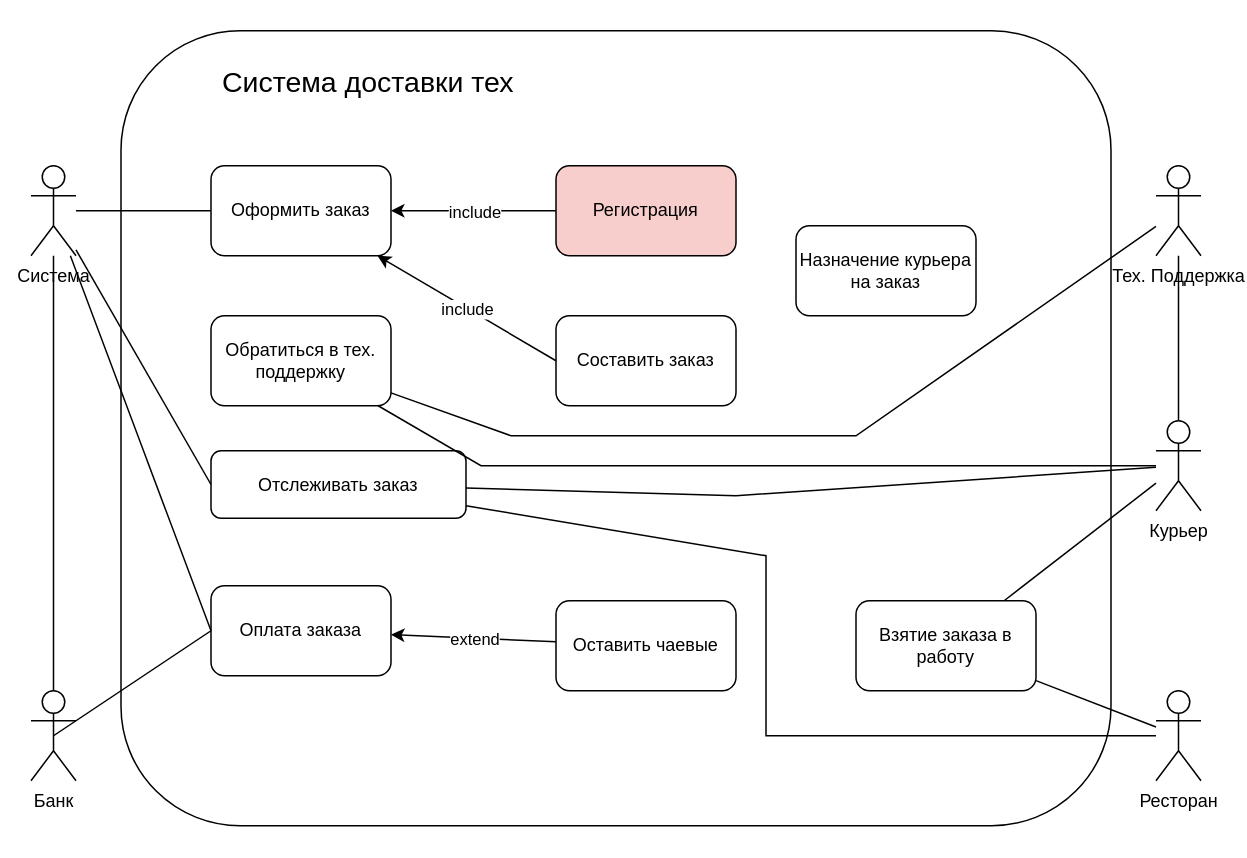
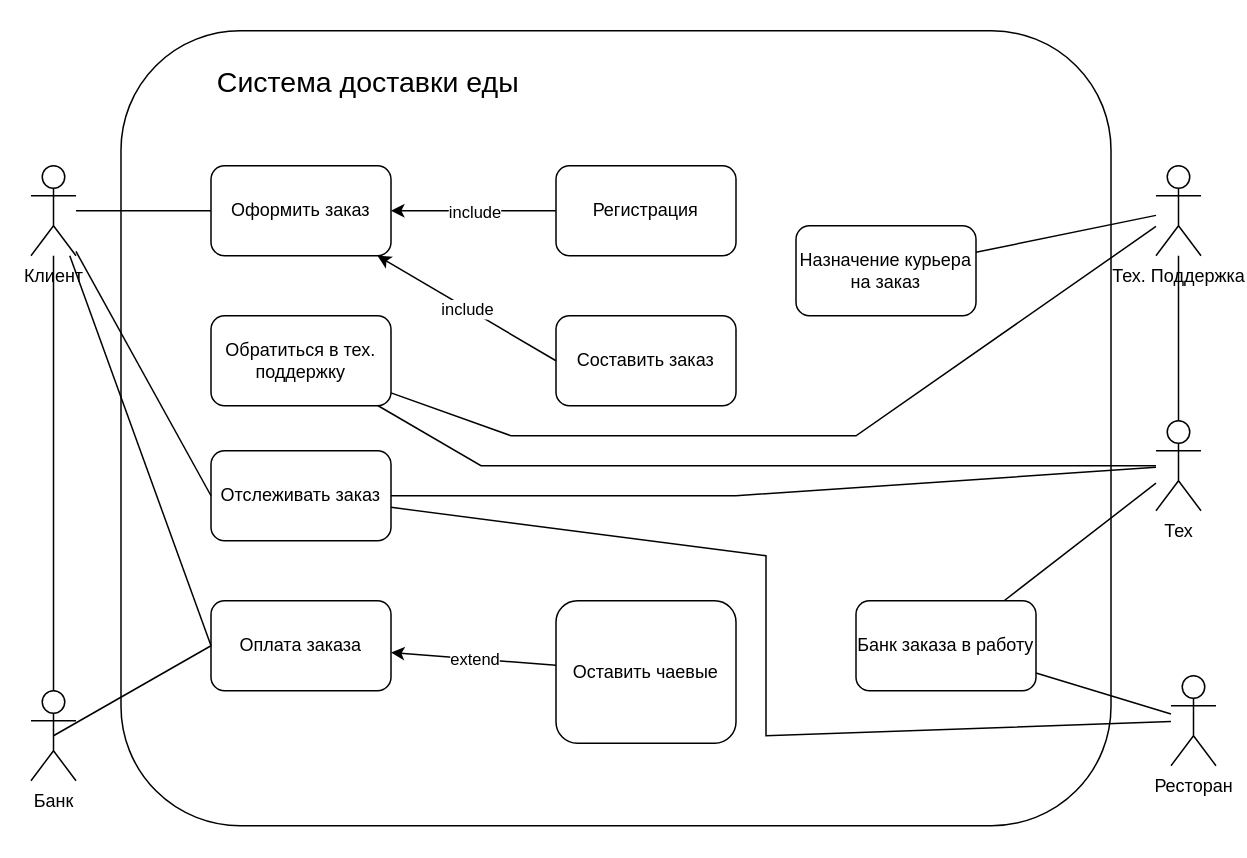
  <mxCell id="0" />
  <mxCell id="1" parent="0" />
- <mxCell id="2" value="Система&lt;div&gt;&lt;br&gt;&lt;/div&gt;" style="shape=umlActor;verticalLabelPosition=bottom;verticalAlign=top;html=1;outlineConnect=0;" vertex="1" parent="1"><mxGeometry x="20" y="110" width="30" height="60" as="geometry" /></mxCell>
+ <mxCell id="2" value="Клиент&lt;div&gt;&lt;br&gt;&lt;/div&gt;" style="shape=umlActor;verticalLabelPosition=bottom;verticalAlign=top;html=1;outlineConnect=0;" vertex="1" parent="1"><mxGeometry x="20" y="110" width="30" height="60" as="geometry" /></mxCell>
  <mxCell id="3" value="Тех. Поддержка" style="shape=umlActor;verticalLabelPosition=bottom;verticalAlign=top;html=1;outlineConnect=0;" vertex="1" parent="1"><mxGeometry x="770" y="110" width="30" height="60" as="geometry" /></mxCell>
  <mxCell id="4" value="Банк" style="shape=umlActor;verticalLabelPosition=bottom;verticalAlign=top;html=1;outlineConnect=0;" vertex="1" parent="1"><mxGeometry x="20" y="460" width="30" height="60" as="geometry" /></mxCell>
- <mxCell id="5" value="Курьер" style="shape=umlActor;verticalLabelPosition=bottom;verticalAlign=top;html=1;outlineConnect=0;" vertex="1" parent="1"><mxGeometry x="770" y="280" width="30" height="60" as="geometry" /></mxCell>
- <mxCell id="6" value="Ресторан" style="shape=umlActor;verticalLabelPosition=bottom;verticalAlign=top;html=1;outlineConnect=0;" vertex="1" parent="1"><mxGeometry x="770" y="460" width="30" height="60" as="geometry" /></mxCell>
+ <mxCell id="5" value="Тех" style="shape=umlActor;verticalLabelPosition=bottom;verticalAlign=top;html=1;outlineConnect=0;" vertex="1" parent="1"><mxGeometry x="770" y="280" width="30" height="60" as="geometry" /></mxCell>
+ <mxCell id="6" value="Ресторан" style="shape=umlActor;verticalLabelPosition=bottom;verticalAlign=top;html=1;outlineConnect=0;" vertex="1" parent="1"><mxGeometry x="780" y="450" width="30" height="60" as="geometry" /></mxCell>
  <mxCell id="7" value="" style="rounded=1;whiteSpace=wrap;html=1;" vertex="1" parent="1"><mxGeometry x="80" y="20" width="660" height="530" as="geometry" /></mxCell>
- <mxCell id="8" value="&lt;font style=&quot;font-size: 19px;&quot;&gt;Система доставки тех&lt;/font&gt;" style="text;html=1;align=center;verticalAlign=middle;whiteSpace=wrap;rounded=0;" vertex="1" parent="1"><mxGeometry x="130" y="30" width="230" height="50" as="geometry" /></mxCell>
+ <mxCell id="8" value="&lt;font style=&quot;font-size: 19px;&quot;&gt;Система доставки еды&lt;/font&gt;" style="text;html=1;align=center;verticalAlign=middle;whiteSpace=wrap;rounded=0;" vertex="1" parent="1"><mxGeometry x="130" y="30" width="230" height="50" as="geometry" /></mxCell>
  <mxCell id="9" value="Оформить заказ" style="rounded=1;whiteSpace=wrap;html=1;" vertex="1" parent="1"><mxGeometry x="140" y="110" width="120" height="60" as="geometry" /></mxCell>
  <mxCell id="10" value="Обратиться в тех. поддержку" style="rounded=1;whiteSpace=wrap;html=1;" vertex="1" parent="1"><mxGeometry x="140" y="210" width="120" height="60" as="geometry" /></mxCell>
- <mxCell id="11" value="Оплата заказа" style="rounded=1;whiteSpace=wrap;html=1;" vertex="1" parent="1"><mxGeometry x="140" y="390" width="120" height="60" as="geometry" /></mxCell>
- <mxCell id="12" value="Отслеживать заказ" style="rounded=1;whiteSpace=wrap;html=1;" vertex="1" parent="1"><mxGeometry x="140" y="300" width="170" height="45" as="geometry" /></mxCell>
+ <mxCell id="11" value="Оплата заказа" style="rounded=1;whiteSpace=wrap;html=1;" vertex="1" parent="1"><mxGeometry x="140" y="400" width="120" height="60" as="geometry" /></mxCell>
+ <mxCell id="12" value="Отслеживать заказ" style="rounded=1;whiteSpace=wrap;html=1;" vertex="1" parent="1"><mxGeometry x="140" y="300" width="120" height="60" as="geometry" /></mxCell>
  <mxCell id="13" value="" style="endArrow=none;html=1;rounded=0;entryX=0;entryY=0.5;entryDx=0;entryDy=0;" edge="1" parent="1" source="2" target="9"><mxGeometry width="50" height="50" relative="1" as="geometry"><mxPoint x="130" y="220" as="sourcePoint" /><mxPoint x="180" y="170" as="targetPoint" /></mxGeometry></mxCell>
  <mxCell id="14" value="" style="endArrow=none;html=1;rounded=0;" edge="1" parent="1" source="2" target="4"><mxGeometry width="50" height="50" relative="1" as="geometry"><mxPoint x="130" y="220" as="sourcePoint" /><mxPoint x="180" y="170" as="targetPoint" /></mxGeometry></mxCell>
  <mxCell id="15" value="" style="endArrow=none;html=1;rounded=0;entryX=0;entryY=0.5;entryDx=0;entryDy=0;" edge="1" parent="1" source="2" target="12"><mxGeometry width="50" height="50" relative="1" as="geometry"><mxPoint x="130" y="290" as="sourcePoint" /><mxPoint x="180" y="240" as="targetPoint" /></mxGeometry></mxCell>
  <mxCell id="16" value="" style="endArrow=none;html=1;rounded=0;entryX=0;entryY=0.5;entryDx=0;entryDy=0;" edge="1" parent="1" source="2" target="11"><mxGeometry width="50" height="50" relative="1" as="geometry"><mxPoint x="130" y="420" as="sourcePoint" /><mxPoint x="180" y="370" as="targetPoint" /></mxGeometry></mxCell>
  <mxCell id="17" value="" style="endArrow=none;html=1;rounded=0;entryX=0.5;entryY=0.5;entryDx=0;entryDy=0;entryPerimeter=0;exitX=0;exitY=0.5;exitDx=0;exitDy=0;" edge="1" parent="1" source="11" target="4"><mxGeometry width="50" height="50" relative="1" as="geometry"><mxPoint x="130" y="420" as="sourcePoint" /><mxPoint x="180" y="370" as="targetPoint" /></mxGeometry></mxCell>
- <mxCell id="18" value="Регистрация" style="rounded=1;whiteSpace=wrap;html=1;fillColor=#f8cecc;" vertex="1" parent="1"><mxGeometry x="370" y="110" width="120" height="60" as="geometry" /></mxCell>
+ <mxCell id="18" value="Регистрация" style="rounded=1;whiteSpace=wrap;html=1;" vertex="1" parent="1"><mxGeometry x="370" y="110" width="120" height="60" as="geometry" /></mxCell>
  <mxCell id="19" value="" style="endArrow=classic;html=1;rounded=0;exitX=0;exitY=0.5;exitDx=0;exitDy=0;entryX=1;entryY=0.5;entryDx=0;entryDy=0;" edge="1" parent="1" source="18" target="9"><mxGeometry relative="1" as="geometry"><mxPoint x="110" y="190" as="sourcePoint" /><mxPoint x="210" y="190" as="targetPoint" /></mxGeometry></mxCell>
  <mxCell id="20" value="include" style="edgeLabel;resizable=0;html=1;;align=center;verticalAlign=middle;" connectable="0" vertex="1" parent="19"><mxGeometry relative="1" as="geometry" /></mxCell>
  <mxCell id="21" value="Составить заказ" style="rounded=1;whiteSpace=wrap;html=1;" vertex="1" parent="1"><mxGeometry x="370" y="210" width="120" height="60" as="geometry" /></mxCell>
  <mxCell id="22" value="" style="endArrow=classic;html=1;rounded=0;exitX=0;exitY=0.5;exitDx=0;exitDy=0;" edge="1" parent="1" source="21" target="9"><mxGeometry relative="1" as="geometry"><mxPoint x="320" y="260" as="sourcePoint" /><mxPoint x="420" y="260" as="targetPoint" /></mxGeometry></mxCell>
  <mxCell id="23" value="include" style="edgeLabel;resizable=0;html=1;;align=center;verticalAlign=middle;" connectable="0" vertex="1" parent="22"><mxGeometry relative="1" as="geometry" /></mxCell>
  <mxCell id="24" value="" style="endArrow=none;html=1;rounded=0;" edge="1" parent="1" source="12" target="5"><mxGeometry width="50" height="50" relative="1" as="geometry"><mxPoint x="330" y="340" as="sourcePoint" /><mxPoint x="380" y="290" as="targetPoint" /><Array as="points"><mxPoint x="490" y="330" /></Array></mxGeometry></mxCell>
  <mxCell id="25" value="" style="endArrow=none;html=1;rounded=0;" edge="1" parent="1" source="10" target="3"><mxGeometry width="50" height="50" relative="1" as="geometry"><mxPoint x="500" y="340" as="sourcePoint" /><mxPoint x="550" y="290" as="targetPoint" /><Array as="points"><mxPoint x="340" y="290" /><mxPoint x="570" y="290" /></Array></mxGeometry></mxCell>
- <mxCell id="26" value="Взятие заказа в работу" style="rounded=1;whiteSpace=wrap;html=1;" vertex="1" parent="1"><mxGeometry x="570" y="400" width="120" height="60" as="geometry" /></mxCell>
+ <mxCell id="26" value="Банк заказа в работу" style="rounded=1;whiteSpace=wrap;html=1;" vertex="1" parent="1"><mxGeometry x="570" y="400" width="120" height="60" as="geometry" /></mxCell>
  <mxCell id="27" value="" style="endArrow=none;html=1;rounded=0;" edge="1" parent="1" source="26" target="6"><mxGeometry width="50" height="50" relative="1" as="geometry"><mxPoint x="500" y="340" as="sourcePoint" /><mxPoint x="550" y="290" as="targetPoint" /></mxGeometry></mxCell>
  <mxCell id="28" value="" style="endArrow=none;html=1;rounded=0;" edge="1" parent="1" source="26" target="5"><mxGeometry width="50" height="50" relative="1" as="geometry"><mxPoint x="500" y="430" as="sourcePoint" /><mxPoint x="550" y="380" as="targetPoint" /></mxGeometry></mxCell>
  <mxCell id="29" value="" style="endArrow=none;html=1;rounded=0;" edge="1" parent="1" source="10" target="5"><mxGeometry width="50" height="50" relative="1" as="geometry"><mxPoint x="390" y="340" as="sourcePoint" /><mxPoint x="440" y="290" as="targetPoint" /><Array as="points"><mxPoint x="320" y="310" /></Array></mxGeometry></mxCell>
- <mxCell id="30" value="Оставить чаевые" style="rounded=1;whiteSpace=wrap;html=1;" vertex="1" parent="1"><mxGeometry x="370" y="400" width="120" height="60" as="geometry" /></mxCell>
+ <mxCell id="30" value="Оставить чаевые" style="rounded=1;whiteSpace=wrap;html=1;" vertex="1" parent="1"><mxGeometry x="370" y="400" width="120" height="95" as="geometry" /></mxCell>
  <mxCell id="31" value="" style="endArrow=classic;html=1;rounded=0;" edge="1" parent="1" source="30" target="11"><mxGeometry relative="1" as="geometry"><mxPoint x="360" y="320" as="sourcePoint" /><mxPoint x="460" y="320" as="targetPoint" /></mxGeometry></mxCell>
  <mxCell id="32" value="extend" style="edgeLabel;resizable=0;html=1;;align=center;verticalAlign=middle;" connectable="0" vertex="1" parent="31"><mxGeometry relative="1" as="geometry" /></mxCell>
  <mxCell id="33" value="" style="endArrow=none;html=1;rounded=0;" edge="1" parent="1" source="12" target="6"><mxGeometry width="50" height="50" relative="1" as="geometry"><mxPoint x="290" y="370" as="sourcePoint" /><mxPoint x="340" y="320" as="targetPoint" /><Array as="points"><mxPoint x="510" y="370" /><mxPoint x="510" y="490" /></Array></mxGeometry></mxCell>
  <mxCell id="34" value="Назначение курьера на заказ" style="rounded=1;whiteSpace=wrap;html=1;" vertex="1" parent="1"><mxGeometry x="530" y="150" width="120" height="60" as="geometry" /></mxCell>
+ <mxCell id="35" value="" style="endArrow=none;html=1;rounded=0;" edge="1" parent="1" source="34" target="3"><mxGeometry width="50" height="50" relative="1" as="geometry"><mxPoint x="290" y="260" as="sourcePoint" /><mxPoint x="340" y="210" as="targetPoint" /></mxGeometry></mxCell>
  <mxCell id="36" value="" style="endArrow=none;html=1;rounded=0;" edge="1" parent="1" source="5" target="3"><mxGeometry width="50" height="50" relative="1" as="geometry"><mxPoint x="290" y="260" as="sourcePoint" /><mxPoint x="340" y="210" as="targetPoint" /></mxGeometry></mxCell>
